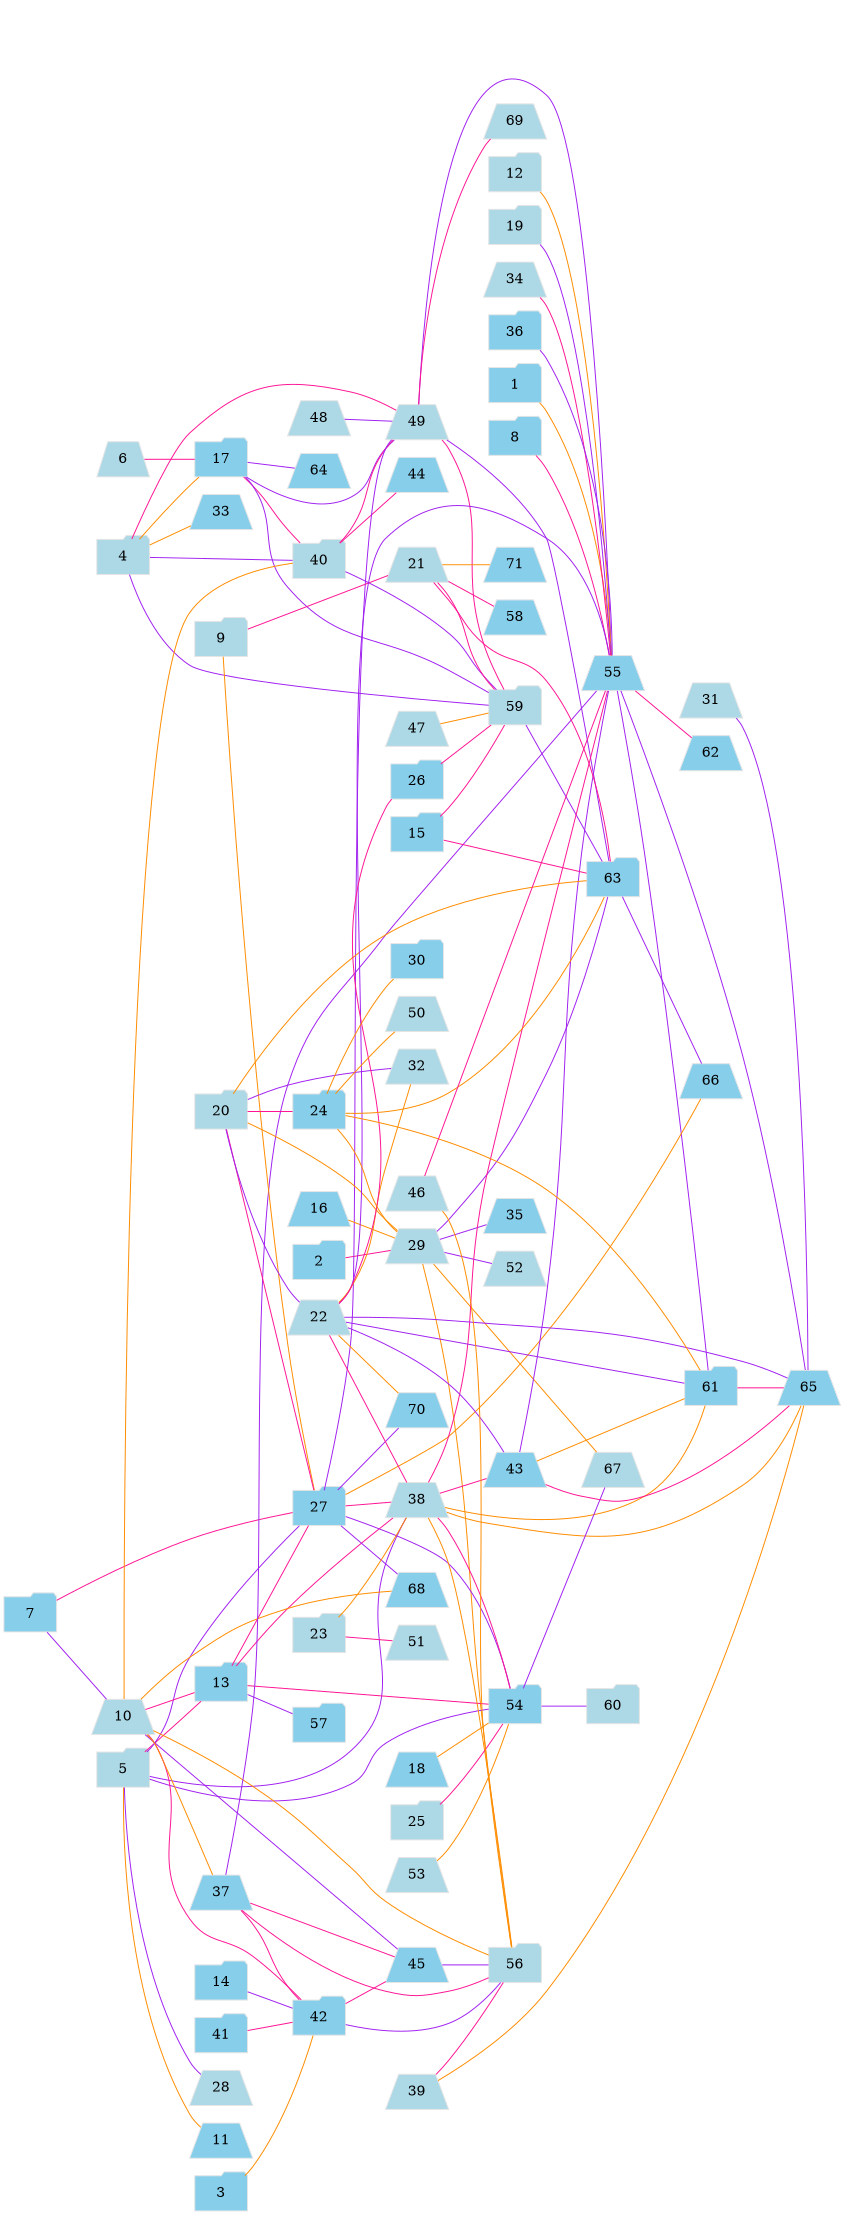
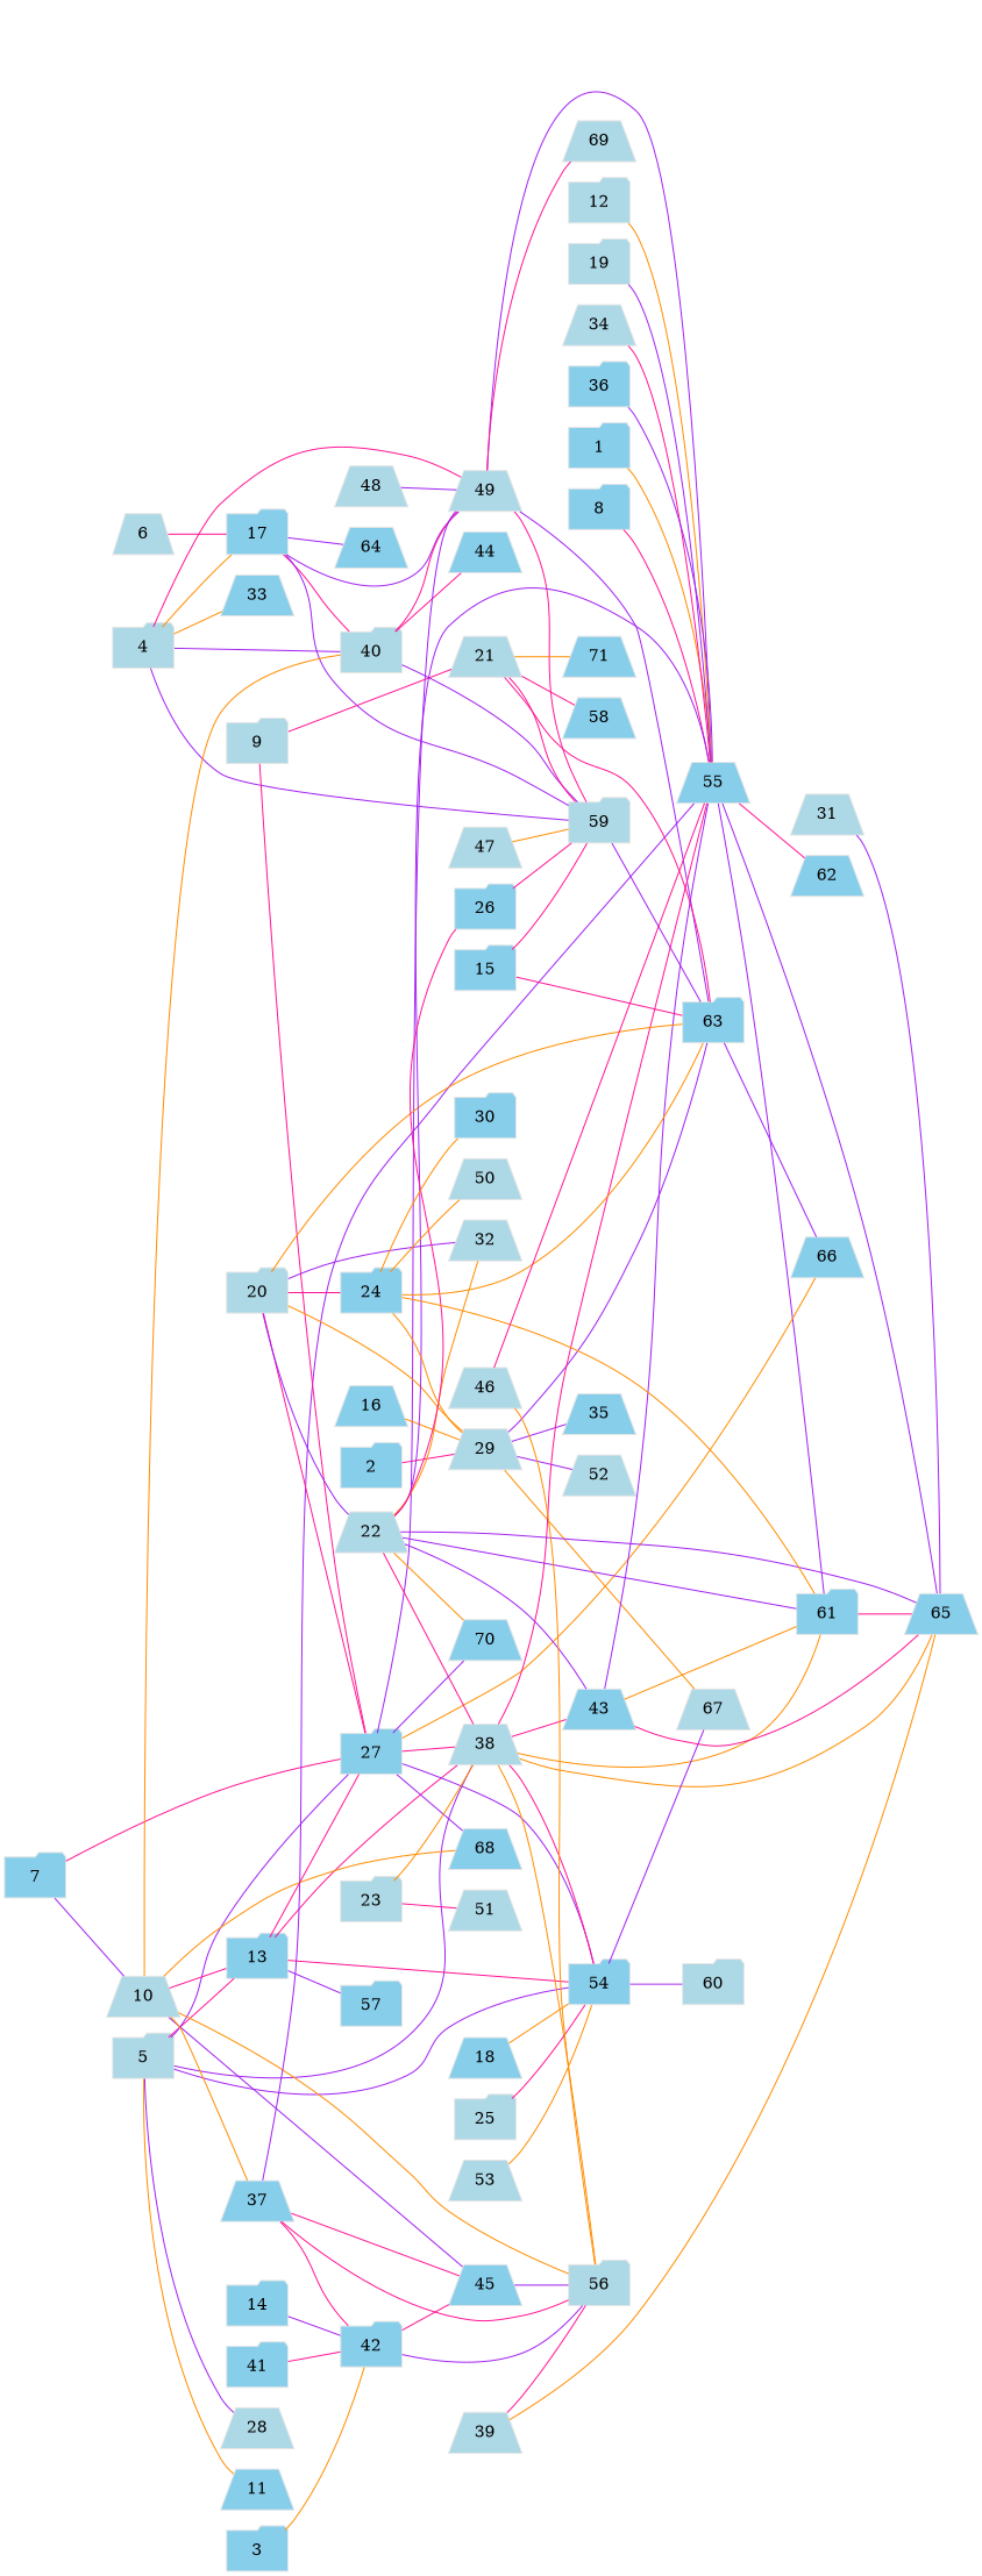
  graph {
    rankdir=LR
    node [color=gray90 fillcolor=skyblue shape=trapezium style=filled]
    edge [color=deeppink weight=1.0]
    1 [shape=folder]
    55
    61 [shape=folder]
    65
    62
    2 [shape=folder]
    29 [fillcolor=lightblue]
    56 [fillcolor=lightblue shape=folder]
    63 [shape=folder]
    35
    52 [fillcolor=lightblue]
    67 [fillcolor=lightblue]
    3 [shape=folder]
    42 [shape=folder]
    45
    4 [fillcolor=lightblue shape=folder]
    17 [shape=folder]
    33
    40 [fillcolor=lightblue shape=folder]
    49 [fillcolor=lightblue]
    59 [fillcolor=lightblue shape=folder]
    64
    44
    69 [fillcolor=lightblue]
    5 [fillcolor=lightblue shape=folder]
    11
    13 [shape=folder]
    27 [shape=folder]
    28 [fillcolor=lightblue]
    38 [fillcolor=lightblue]
    54 [shape=folder]
    57 [shape=folder]
    68
    70
    66
    43
    60 [fillcolor=lightblue shape=folder]
    6 [fillcolor=lightblue]
    7 [shape=folder]
    10 [fillcolor=lightblue]
    37
    8 [shape=folder]
    9 [fillcolor=lightblue shape=folder]
    21 [fillcolor=lightblue]
    58
    71
    12 [fillcolor=lightblue shape=folder]
    14 [shape=folder]
    15 [shape=folder]
    16
    18
    19 [fillcolor=lightblue shape=folder]
    20 [fillcolor=lightblue shape=folder]
    22 [fillcolor=lightblue]
    24 [shape=folder]
    32 [fillcolor=lightblue]
    26 [shape=folder]
    30 [shape=folder]
    50 [fillcolor=lightblue]
    23 [fillcolor=lightblue shape=folder]
    51 [fillcolor=lightblue]
    25 [fillcolor=lightblue shape=folder]
    31 [fillcolor=lightblue]
    34 [fillcolor=lightblue]
    36 [shape=folder]
    39 [fillcolor=lightblue]
    41 [shape=folder]
    46 [fillcolor=lightblue]
    47 [fillcolor=lightblue]
    48 [fillcolor=lightblue]
    53 [fillcolor=lightblue]
    1 -- 55 [color=darkorange]
    55 -- 61 [color=purple weight=2.0]
    55 -- 65 [color=purple]
    55 -- 62
    61 -- 65 [weight=2.0]
    2 -- 29
-   29 -- 56 [color=darkorange]
    29 -- 63 [color=purple weight=2.0]
    29 -- 35 [color=purple]
    29 -- 52 [color=purple]
    29 -- 67 [color=darkorange]
    63 -- 66 [color=purple]
    3 -- 42 [color=darkorange]
    42 -- 56 [color=purple]
    42 -- 45 [weight=3.0]
    45 -- 56 [color=purple weight=3.0]
    4 -- 17 [color=darkorange weight=2.0]
    4 -- 33 [color=darkorange]
    4 -- 40 [color=purple weight=2.0]
    4 -- 49 [weight=2.0]
    4 -- 59 [color=purple weight=4.0]
    17 -- 40
    17 -- 49 [color=purple]
    17 -- 59 [color=purple weight=2.0]
    17 -- 64 [color=purple]
    40 -- 49
    40 -- 59 [color=purple weight=2.0]
    40 -- 44
    49 -- 55 [color=purple]
    49 -- 63 [color=purple]
    49 -- 59 [weight=2.0]
    49 -- 69
    59 -- 63 [color=purple]
    5 -- 11 [color=darkorange]
    5 -- 13 [weight=2.0]
    5 -- 27 [color=purple weight=4.0]
    5 -- 28 [color=purple]
    5 -- 38 [color=purple weight=2.0]
    5 -- 54 [color=purple weight=2.0]
    13 -- 27 [weight=2.0]
    13 -- 38
    13 -- 54
    13 -- 57 [color=purple]
    27 -- 49 [color=purple]
    27 -- 38 [weight=2.0]
    27 -- 54 [color=purple weight=2.0]
    27 -- 68 [color=purple]
    27 -- 70 [color=purple]
    27 -- 66 [color=darkorange]
    38 -- 55
    38 -- 61 [color=darkorange weight=2.0]
    38 -- 65 [color=darkorange]
    38 -- 56 [color=darkorange]
    38 -- 54
    38 -- 43
    54 -- 67 [color=purple]
    54 -- 60 [color=purple]
    43 -- 55 [color=purple]
    43 -- 61 [color=darkorange weight=2.0]
    43 -- 65
    6 -- 17
    7 -- 27
    7 -- 10 [color=purple]
    10 -- 56 [color=darkorange]
-   10 -- 42
    10 -- 45 [color=purple weight=3.0]
    10 -- 40 [color=darkorange]
    10 -- 13
    10 -- 68 [color=darkorange]
    10 -- 37 [color=darkorange]
    37 -- 55 [color=purple]
    37 -- 56
    37 -- 42
    37 -- 45 [weight=3.0]
    8 -- 55
-   9 -- 27 [color=darkorange]
+   9 -- 27
    9 -- 21
    21 -- 63
    21 -- 59
    21 -- 58
    21 -- 71 [color=darkorange]
    12 -- 55 [color=darkorange]
    14 -- 42 [color=purple]
    15 -- 63
    15 -- 59
    16 -- 29 [color=darkorange]
    18 -- 54 [color=darkorange]
    19 -- 55 [color=purple]
    20 -- 29 [color=darkorange weight=2.0]
    20 -- 63 [color=darkorange weight=4.0]
    20 -- 27
    20 -- 22 [color=purple]
    20 -- 24 [weight=4.0]
    20 -- 32 [color=purple]
    22 -- 55 [color=purple]
    22 -- 61 [color=purple weight=2.0]
    22 -- 65 [color=purple]
    22 -- 38
    22 -- 70 [color=darkorange]
    22 -- 43 [color=purple]
    22 -- 32 [color=darkorange]
    22 -- 26
    24 -- 61 [color=darkorange]
    24 -- 29 [color=darkorange weight=2.0]
    24 -- 63 [color=darkorange weight=4.0]
    24 -- 30 [color=darkorange]
    24 -- 50 [color=darkorange]
    26 -- 59
    23 -- 38 [color=darkorange]
    23 -- 51
    25 -- 54
    31 -- 65 [color=purple]
    34 -- 55
    36 -- 55 [color=purple]
    39 -- 65 [color=darkorange]
    39 -- 56
    41 -- 42
    46 -- 55
    46 -- 56 [color=darkorange]
    47 -- 59 [color=darkorange]
    48 -- 49 [color=purple]
    53 -- 54 [color=darkorange]
  }
